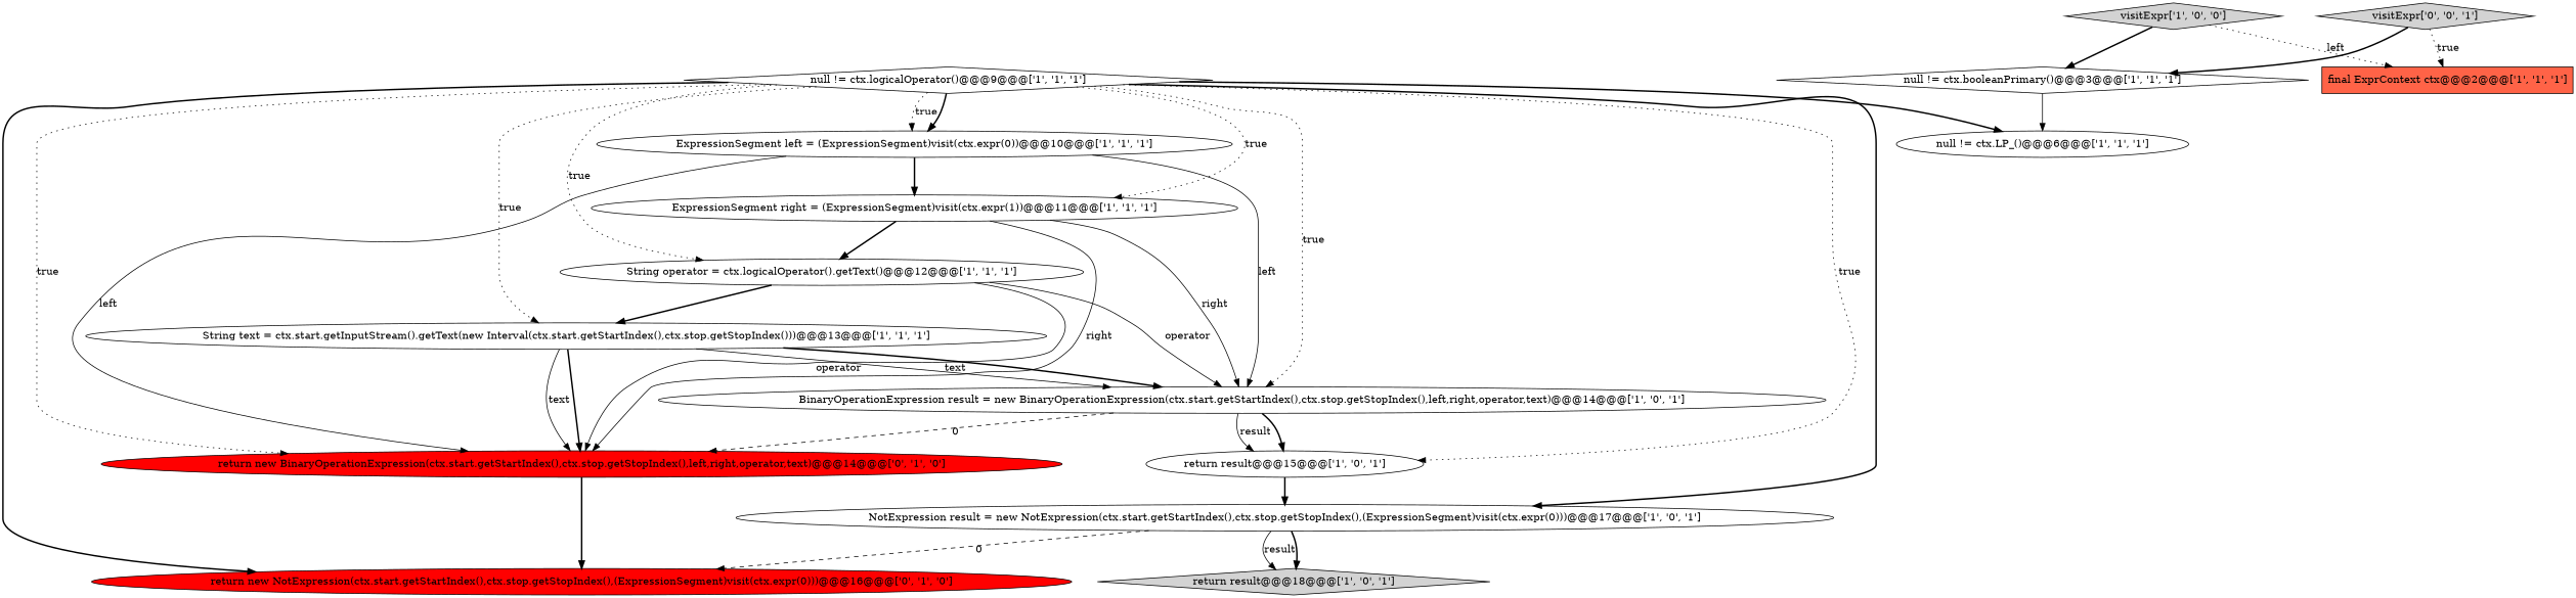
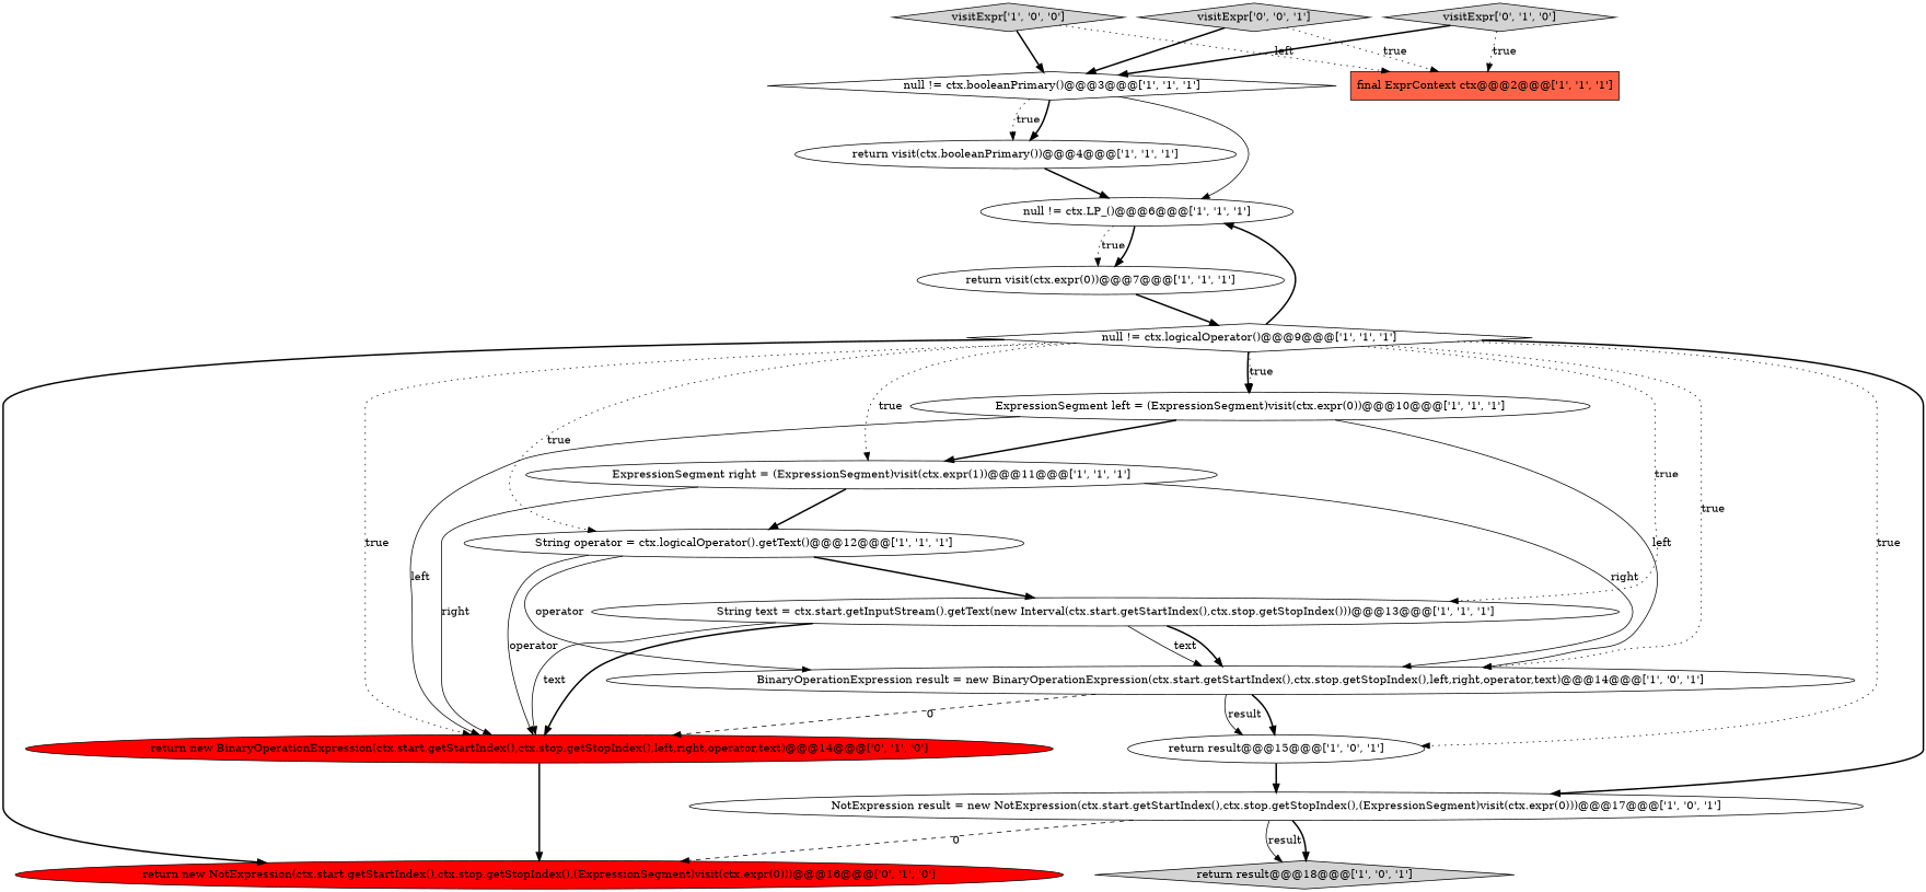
  digraph {
    node [fillcolor=white shape=ellipse style=filled]
    edge [style=bold]
    n1 [label="null != ctx.booleanPrimary()@@@3@@@['1', '1', '1']" shape=diamond]
+   n2 [label="return visit(ctx.booleanPrimary())@@@4@@@['1', '1', '1']"]
    n3 [label="null != ctx.LP_()@@@6@@@['1', '1', '1']"]
+   n4 [label="return visit(ctx.expr(0))@@@7@@@['1', '1', '1']"]
    n5 [fillcolor=tomato label="final ExprContext ctx@@@2@@@['1', '1', '1']" shape=box]
    n6 [fillcolor=red label="return new BinaryOperationExpression(ctx.start.getStartIndex(),ctx.stop.getStopIndex(),left,right,operator,text)@@@14@@@['0', '1', '0']"]
    n7 [fillcolor=red label="return new NotExpression(ctx.start.getStartIndex(),ctx.stop.getStopIndex(),(ExpressionSegment)visit(ctx.expr(0)))@@@16@@@['0', '1', '0']"]
    n8 [fillcolor=lightgray label="visitExpr['1', '0', '0']" shape=diamond]
    n9 [label="null != ctx.logicalOperator()@@@9@@@['1', '1', '1']" shape=diamond]
    n10 [label="ExpressionSegment left = (ExpressionSegment)visit(ctx.expr(0))@@@10@@@['1', '1', '1']"]
    n11 [label="ExpressionSegment right = (ExpressionSegment)visit(ctx.expr(1))@@@11@@@['1', '1', '1']"]
    n12 [label="BinaryOperationExpression result = new BinaryOperationExpression(ctx.start.getStartIndex(),ctx.stop.getStopIndex(),left,right,operator,text)@@@14@@@['1', '0', '1']"]
    n13 [label="String operator = ctx.logicalOperator().getText()@@@12@@@['1', '1', '1']"]
    n14 [label="String text = ctx.start.getInputStream().getText(new Interval(ctx.start.getStartIndex(),ctx.stop.getStopIndex()))@@@13@@@['1', '1', '1']"]
    n15 [label="return result@@@15@@@['1', '0', '1']"]
    n16 [label="NotExpression result = new NotExpression(ctx.start.getStartIndex(),ctx.stop.getStopIndex(),(ExpressionSegment)visit(ctx.expr(0)))@@@17@@@['1', '0', '1']"]
    n17 [fillcolor=lightgray label="return result@@@18@@@['1', '0', '1']" shape=diamond]
    n18 [fillcolor=lightgray label="visitExpr['0', '0', '1']" shape=diamond]
+   n19 [fillcolor=lightgray label="visitExpr['0', '1', '0']" shape=diamond]
+   n1 -> n2 [label=true style=dotted]
+   n1 -> n2
    n1 -> n3 [style=solid]
+   n2 -> n3
+   n3 -> n4 [label=true style=dotted]
+   n3 -> n4
+   n4 -> n9
    n6 -> n7
    n8 -> n1
    n8 -> n5 [label=left style=dotted]
    n9 -> n3
    n9 -> n6 [label=true style=dotted]
    n9 -> n7
    n9 -> n10 [label=true style=dotted]
    n9 -> n10
    n9 -> n11 [label=true style=dotted]
    n9 -> n12 [label=true style=dotted]
    n9 -> n13 [label=true style=dotted]
    n9 -> n14 [label=true style=dotted]
    n9 -> n15 [label=true style=dotted]
    n9 -> n16
    n10 -> n6 [label=left style=solid]
    n10 -> n11
    n10 -> n12 [label=left style=solid]
    n11 -> n6 [label=right style=solid]
    n11 -> n12 [label=right style=solid]
    n11 -> n13
    n12 -> n6 [label=0 style=dashed]
    n12 -> n15
    n12 -> n15 [label=result style=solid]
    n13 -> n6 [label=operator style=solid]
    n13 -> n12 [label=operator style=solid]
    n13 -> n14
    n14 -> n6
    n14 -> n6 [label=text style=solid]
    n14 -> n12 [label=text style=solid]
    n14 -> n12
    n15 -> n16
    n16 -> n7 [label=0 style=dashed]
    n16 -> n17 [label=result style=solid]
    n16 -> n17
    n18 -> n1
    n18 -> n5 [label=true style=dotted]
+   n19 -> n1
+   n19 -> n5 [label=true style=dotted]
  }
